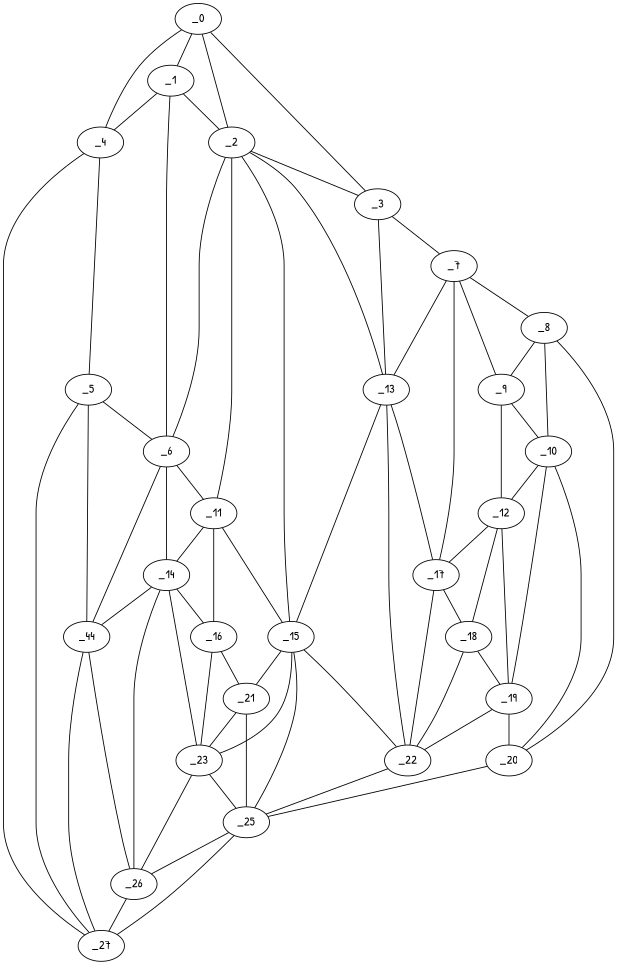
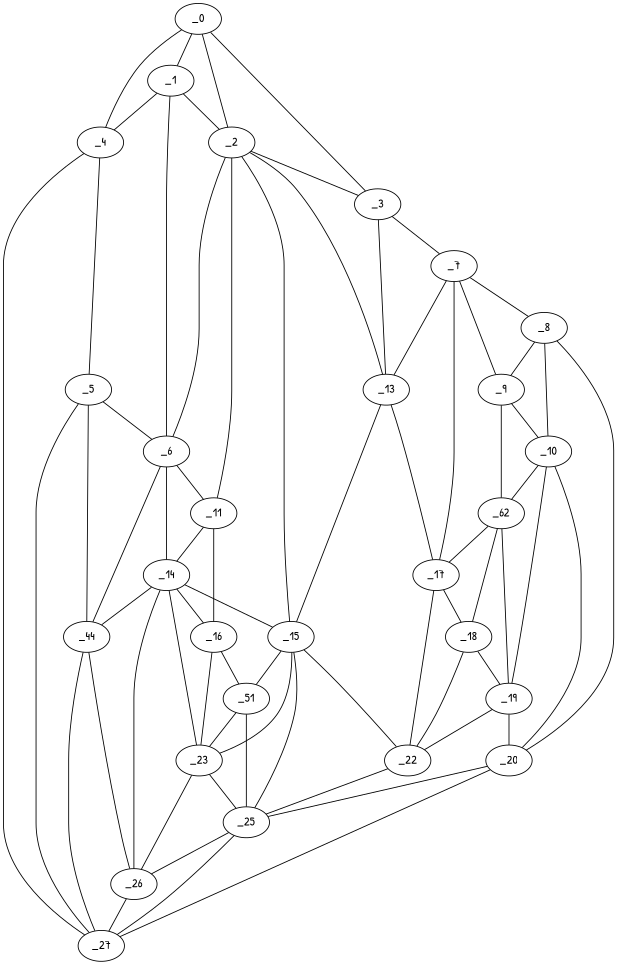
  graph {
    fontname="Patrick Hand"
    node [fontname="Patrick Hand" x=51 y=40]
    edge [fontname="Patrick Hand" valence=2]
    _0 [x=28 y=12]
    _1 [y=27]
    _2 [y=41]
    _3 [y=97]
    _4 [x=58 y=5]
    _6 [x=67 y=28]
    _11 [x=79 y=43]
    _13 [x=83 y=79]
    _15 [x=86 y=52]
    _7 [x=67 y=103]
    _5 [x=65 y=13]
    _27 [x=105 y=11]
    n13 [label=_44 x=99 y=24]
    _14 [x=84]
    _16 [x=88 y=44]
    _17 [x=88 y=88]
    _22 [x=97 y=70]
-   _21 [x=97 y=48]
+   _21 [x=97 y=48 label=_51]
    _25 [x=99 y=55]
    _23 [x=98]
    _8 [x=67 y=125]
    _9 [x=73 y=111]
    _10 [x=78 y=119]
    _20 [x=94 y=119]
    _26 [x=100 y=30]
    _18 [x=89 y=94]
-   _12 [x=82 y=104]
+   _12 [x=82 y=104 label=_62]
    _19 [x=93 y=111]
    _0 -- _1
    _0 -- _2
    _0 -- _3 [valence=1]
    _0 -- _4 [valence=1]
    _1 -- _2
    _1 -- _4
    _1 -- _6
    _2 -- _3
    _2 -- _6 [valence=1]
    _2 -- _11
    _2 -- _13 [valence=1]
    _2 -- _15 [valence=1]
    _3 -- _13
    _3 -- _7 [valence=1]
    _4 -- _5 [valence=1]
    _4 -- _27 [valence=1]
    _6 -- _11
    _6 -- n13 [valence=1]
    _6 -- _14
-   _11 -- _15
+   _14 -- _15
    _11 -- _14 [valence=1]
    _11 -- _16
    _13 -- _15
    _13 -- _17 [valence=1]
-   _13 -- _22
    _15 -- _22 [valence=1]
    _15 -- _21
    _15 -- _25
    _15 -- _23 [valence=1]
    _7 -- _13
    _7 -- _17
    _7 -- _8 [valence=1]
    _7 -- _9 [valence=1]
    _5 -- _6
    _5 -- _27 [valence=1]
    _5 -- n13
    n13 -- _27 [valence=1]
    n13 -- _26
    _14 -- n13 [valence=1]
    _14 -- _16
    _14 -- _23
    _14 -- _26
    _16 -- _21
    _16 -- _23
    _17 -- _22
    _17 -- _18
    _22 -- _25
    _21 -- _25
    _21 -- _23
    _25 -- _27 [valence=1]
    _25 -- _26
    _23 -- _25
    _23 -- _26 [valence=1]
    _8 -- _9
    _8 -- _10 [valence=1]
    _8 -- _20 [valence=1]
    _9 -- _10 [valence=1]
    _9 -- _12
    _10 -- _20
    _10 -- _12 [valence=1]
    _10 -- _19
+   _20 -- _27 [valence=1]
    _20 -- _25
    _26 -- _27
    _18 -- _22
    _18 -- _19
    _12 -- _17
    _12 -- _18
    _12 -- _19
    _19 -- _22
    _19 -- _20 [valence=1]
  }
